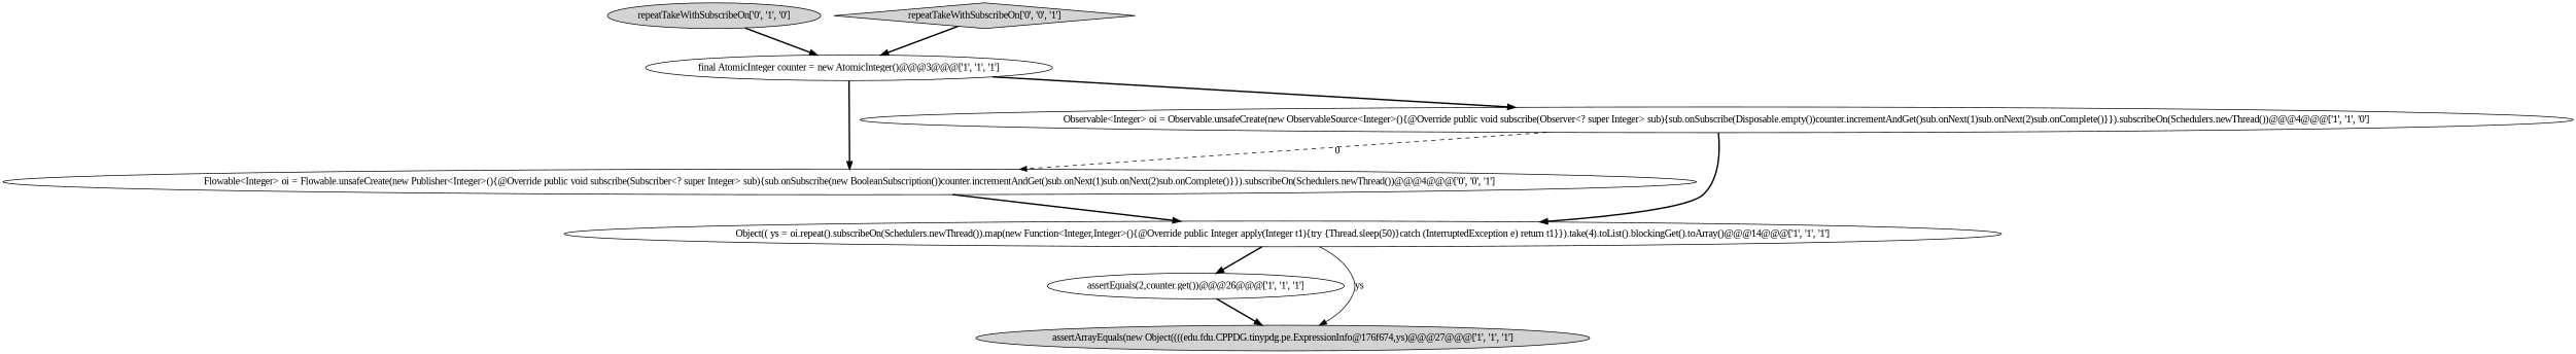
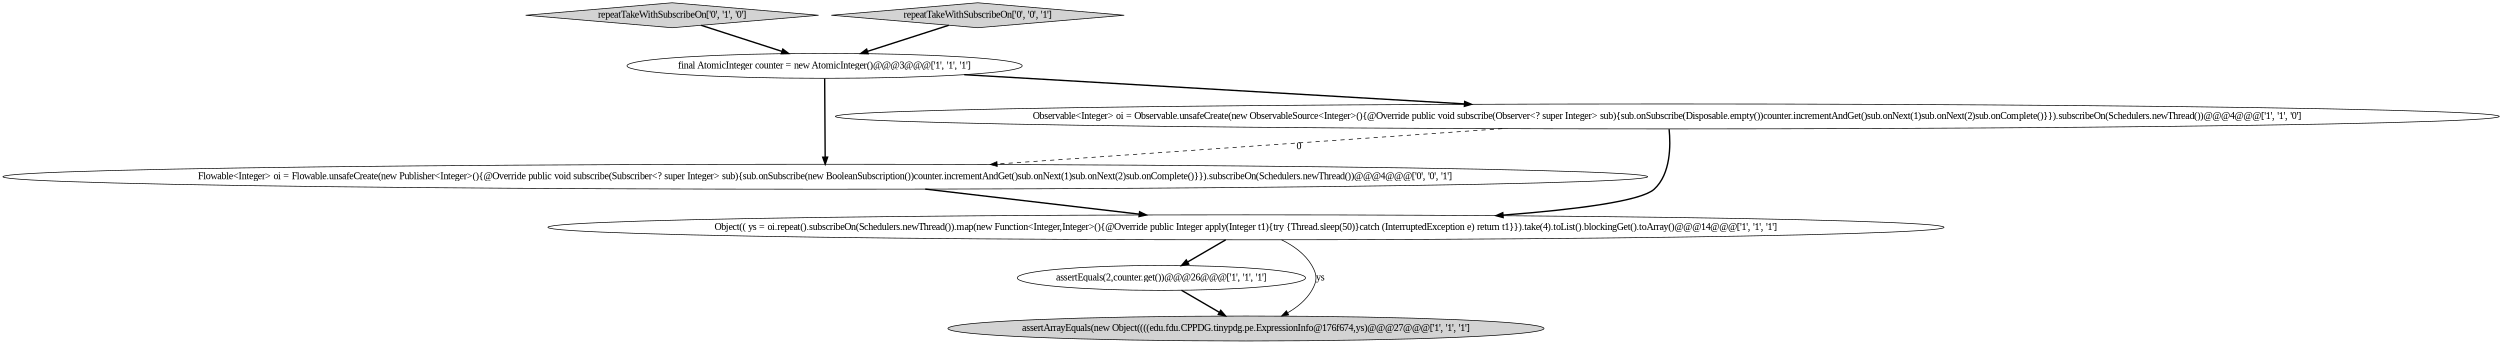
  digraph {
    fontname="Liberation Serif"
    node [fillcolor=white fontname="Liberation Serif" shape=ellipse style=filled]
    edge [fontname="Liberation Serif" style=bold]
    n1 [label="final AtomicInteger counter = new AtomicInteger()@@@3@@@['1', '1', '1']"]
    n2 [label="Flowable<Integer> oi = Flowable.unsafeCreate(new Publisher<Integer>(){@Override public void subscribe(Subscriber<? super Integer> sub){sub.onSubscribe(new BooleanSubscription())counter.incrementAndGet()sub.onNext(1)sub.onNext(2)sub.onComplete()}}).subscribeOn(Schedulers.newThread())@@@4@@@['0', '0', '1']"]
    n3 [label="Observable<Integer> oi = Observable.unsafeCreate(new ObservableSource<Integer>(){@Override public void subscribe(Observer<? super Integer> sub){sub.onSubscribe(Disposable.empty())counter.incrementAndGet()sub.onNext(1)sub.onNext(2)sub.onComplete()}}).subscribeOn(Schedulers.newThread())@@@4@@@['1', '1', '0']"]
-   n4 [fillcolor=lightgray label="repeatTakeWithSubscribeOn['0', '1', '0']"]
+   n4 [fillcolor=lightgray label="repeatTakeWithSubscribeOn['0', '1', '0']" shape=diamond]
    n5 [label="assertEquals(2,counter.get())@@@26@@@['1', '1', '1']"]
    n6 [fillcolor=lightgray label="assertArrayEquals(new Object((((edu.fdu.CPPDG.tinypdg.pe.ExpressionInfo@176f674,ys)@@@27@@@['1', '1', '1']"]
    n7 [label="Object(( ys = oi.repeat().subscribeOn(Schedulers.newThread()).map(new Function<Integer,Integer>(){@Override public Integer apply(Integer t1){try {Thread.sleep(50)}catch (InterruptedException e) return t1}}).take(4).toList().blockingGet().toArray()@@@14@@@['1', '1', '1']"]
    n8 [fillcolor=lightgray label="repeatTakeWithSubscribeOn['0', '0', '1']" shape=diamond]
    n1 -> n2
    n1 -> n3
    n2 -> n7
    n3 -> n2 [label=0 style=dashed]
    n3 -> n7
    n4 -> n1
    n5 -> n6
    n7 -> n5
    n7 -> n6 [label=ys style=solid]
    n8 -> n1
  }
